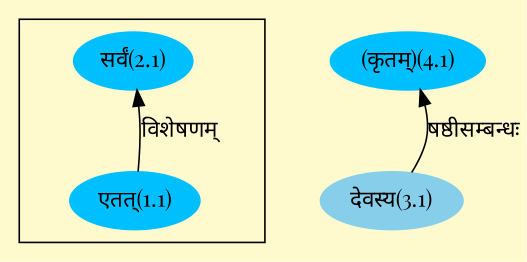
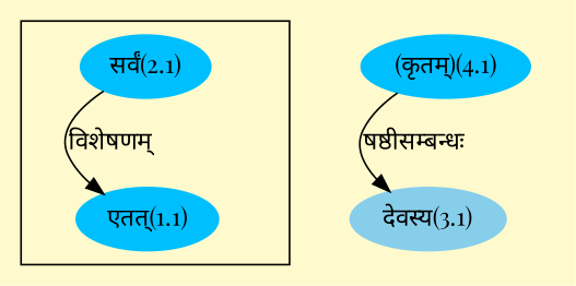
  digraph {
    bgcolor=lemonchiffon1
    compound=true
    fontname="Playfair Display"
    rankdir=BT
    node [color="#00BFFF" fontname="Playfair Display" style=filled]
    edge [dir=back fontname="Playfair Display"]
    n1 [label="एतत्(1.1)"]
    n2 [label="सर्वं(2.1)"]
    n3 [color="#87CEEB" label="देवस्य(3.1)"]
    n4 [label="(कृतम्)(4.1)"]
    subgraph cluster_1 {
      n1
      n2
    }
-   n2 -> n1 [label="विशेषणम्"]
-   n4 -> n3 [label="षष्ठीसम्बन्धः"]
+   n1 -> n2 [label="विशेषणम्"]
+   n3 -> n4 [label="षष्ठीसम्बन्धः"]
  }
